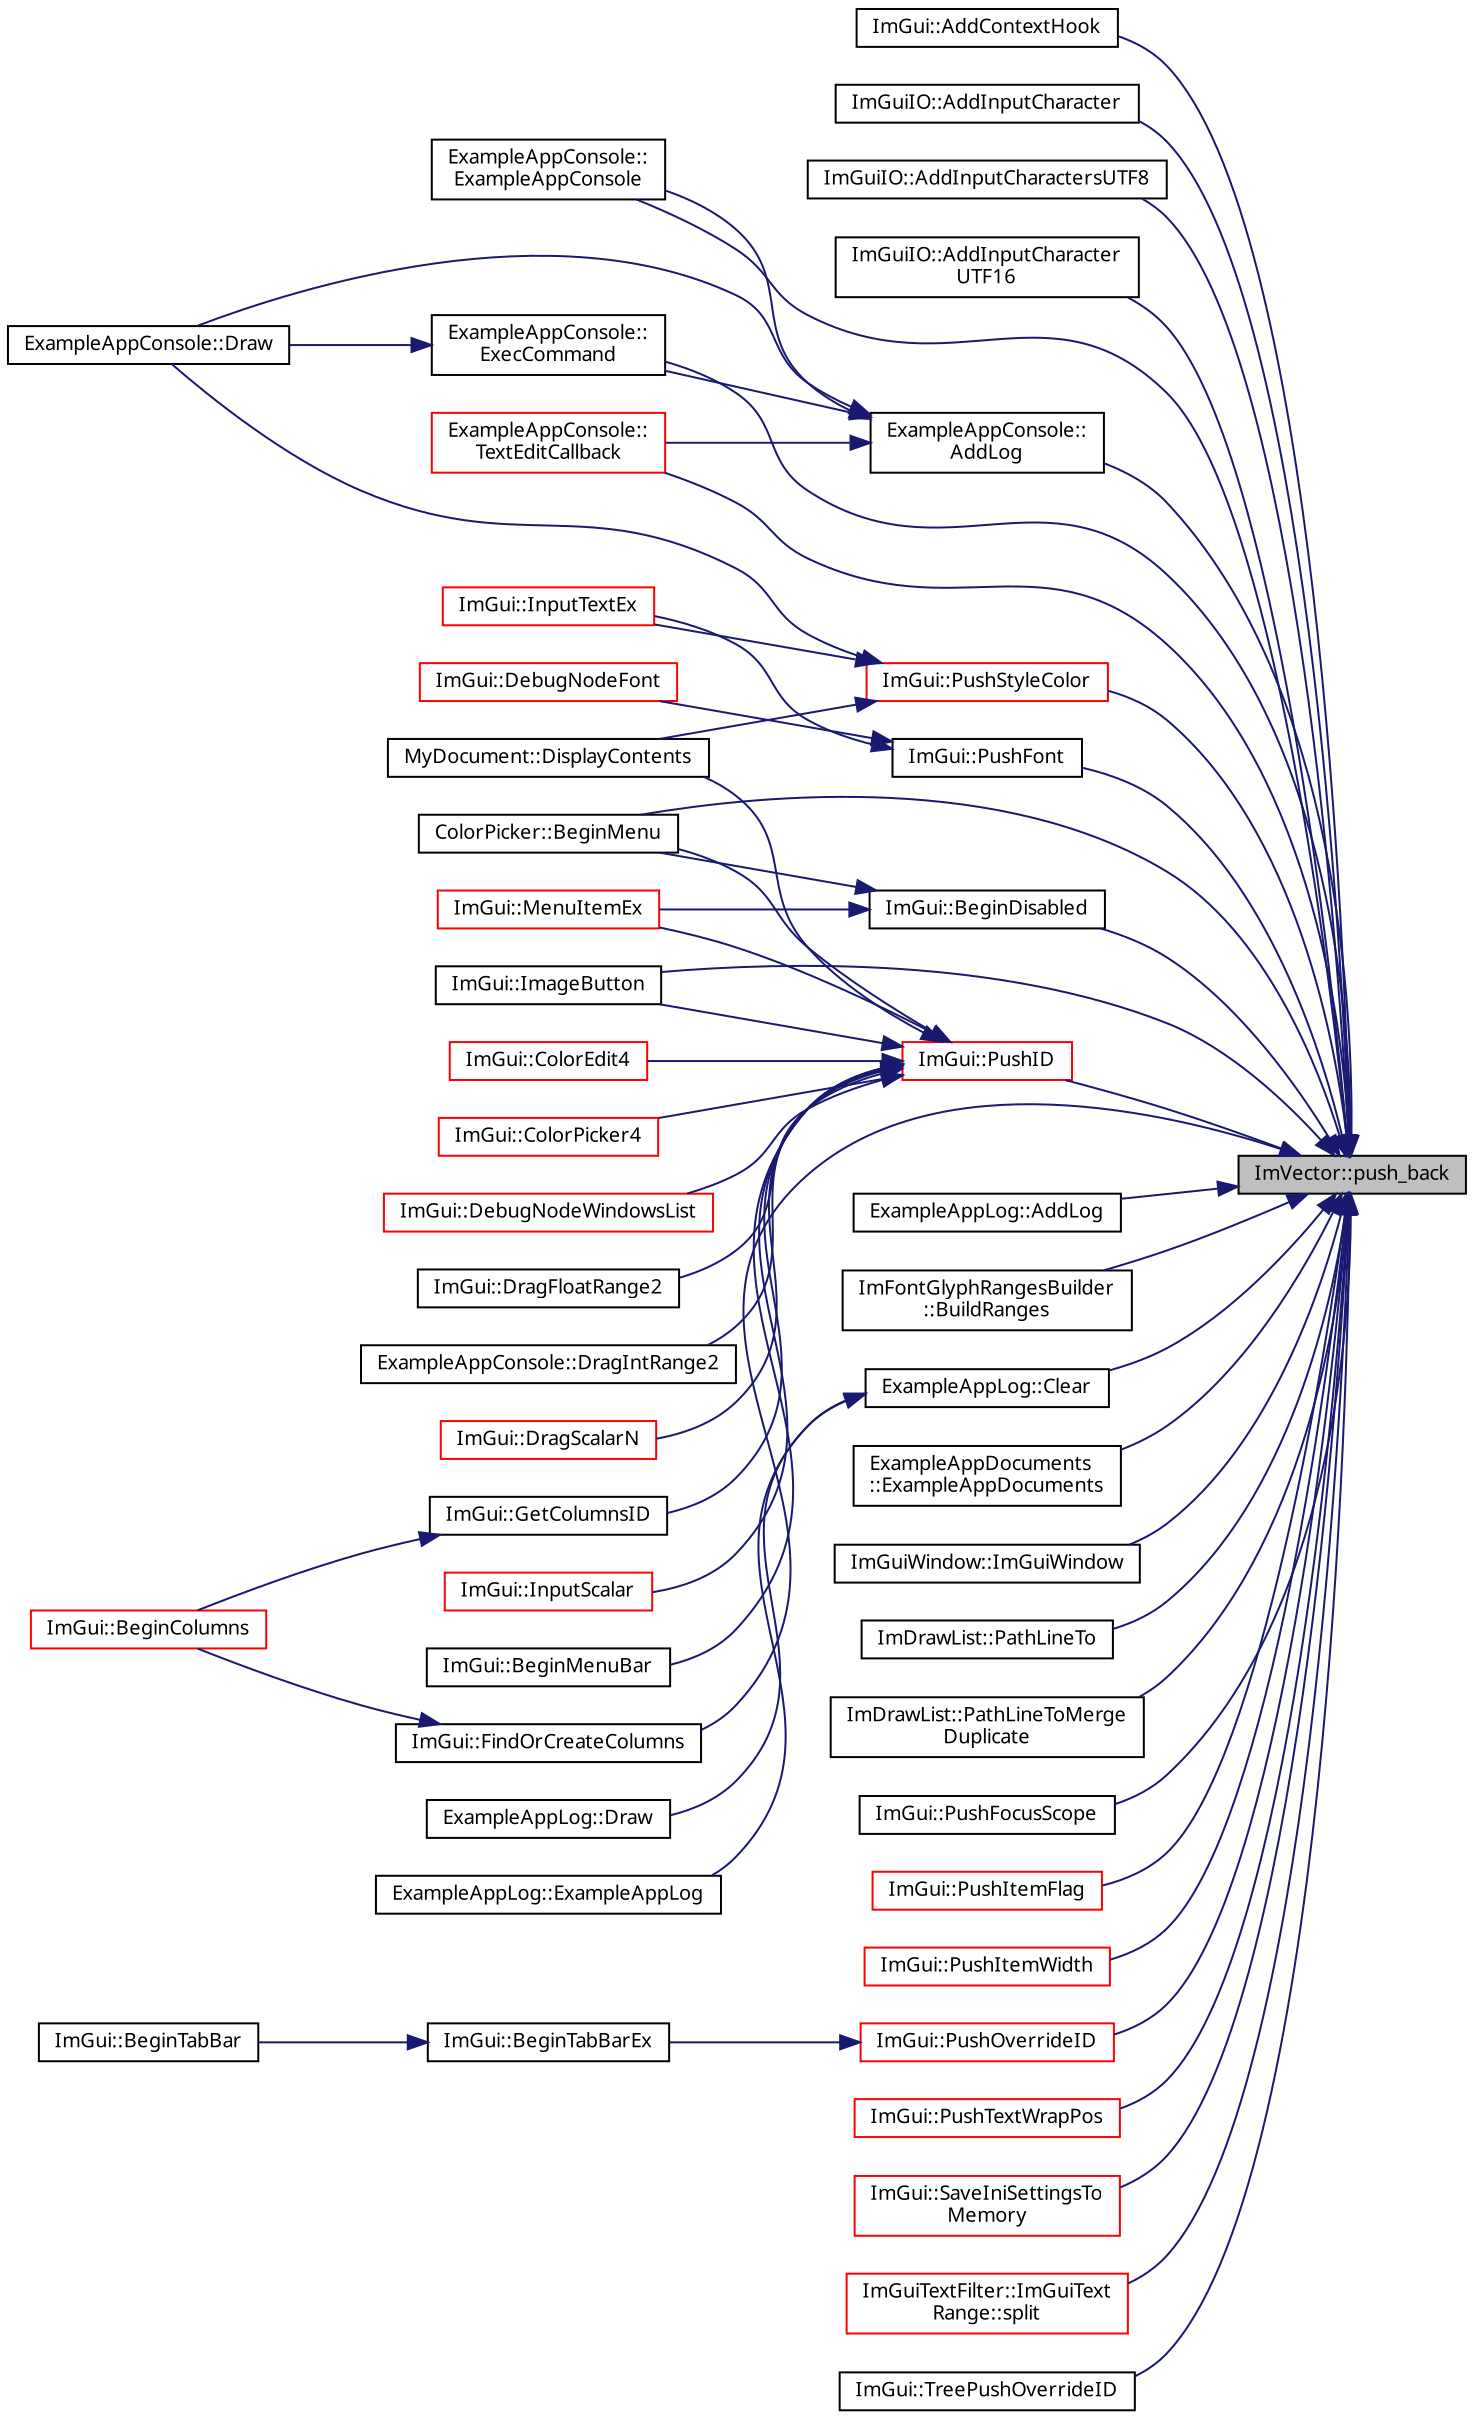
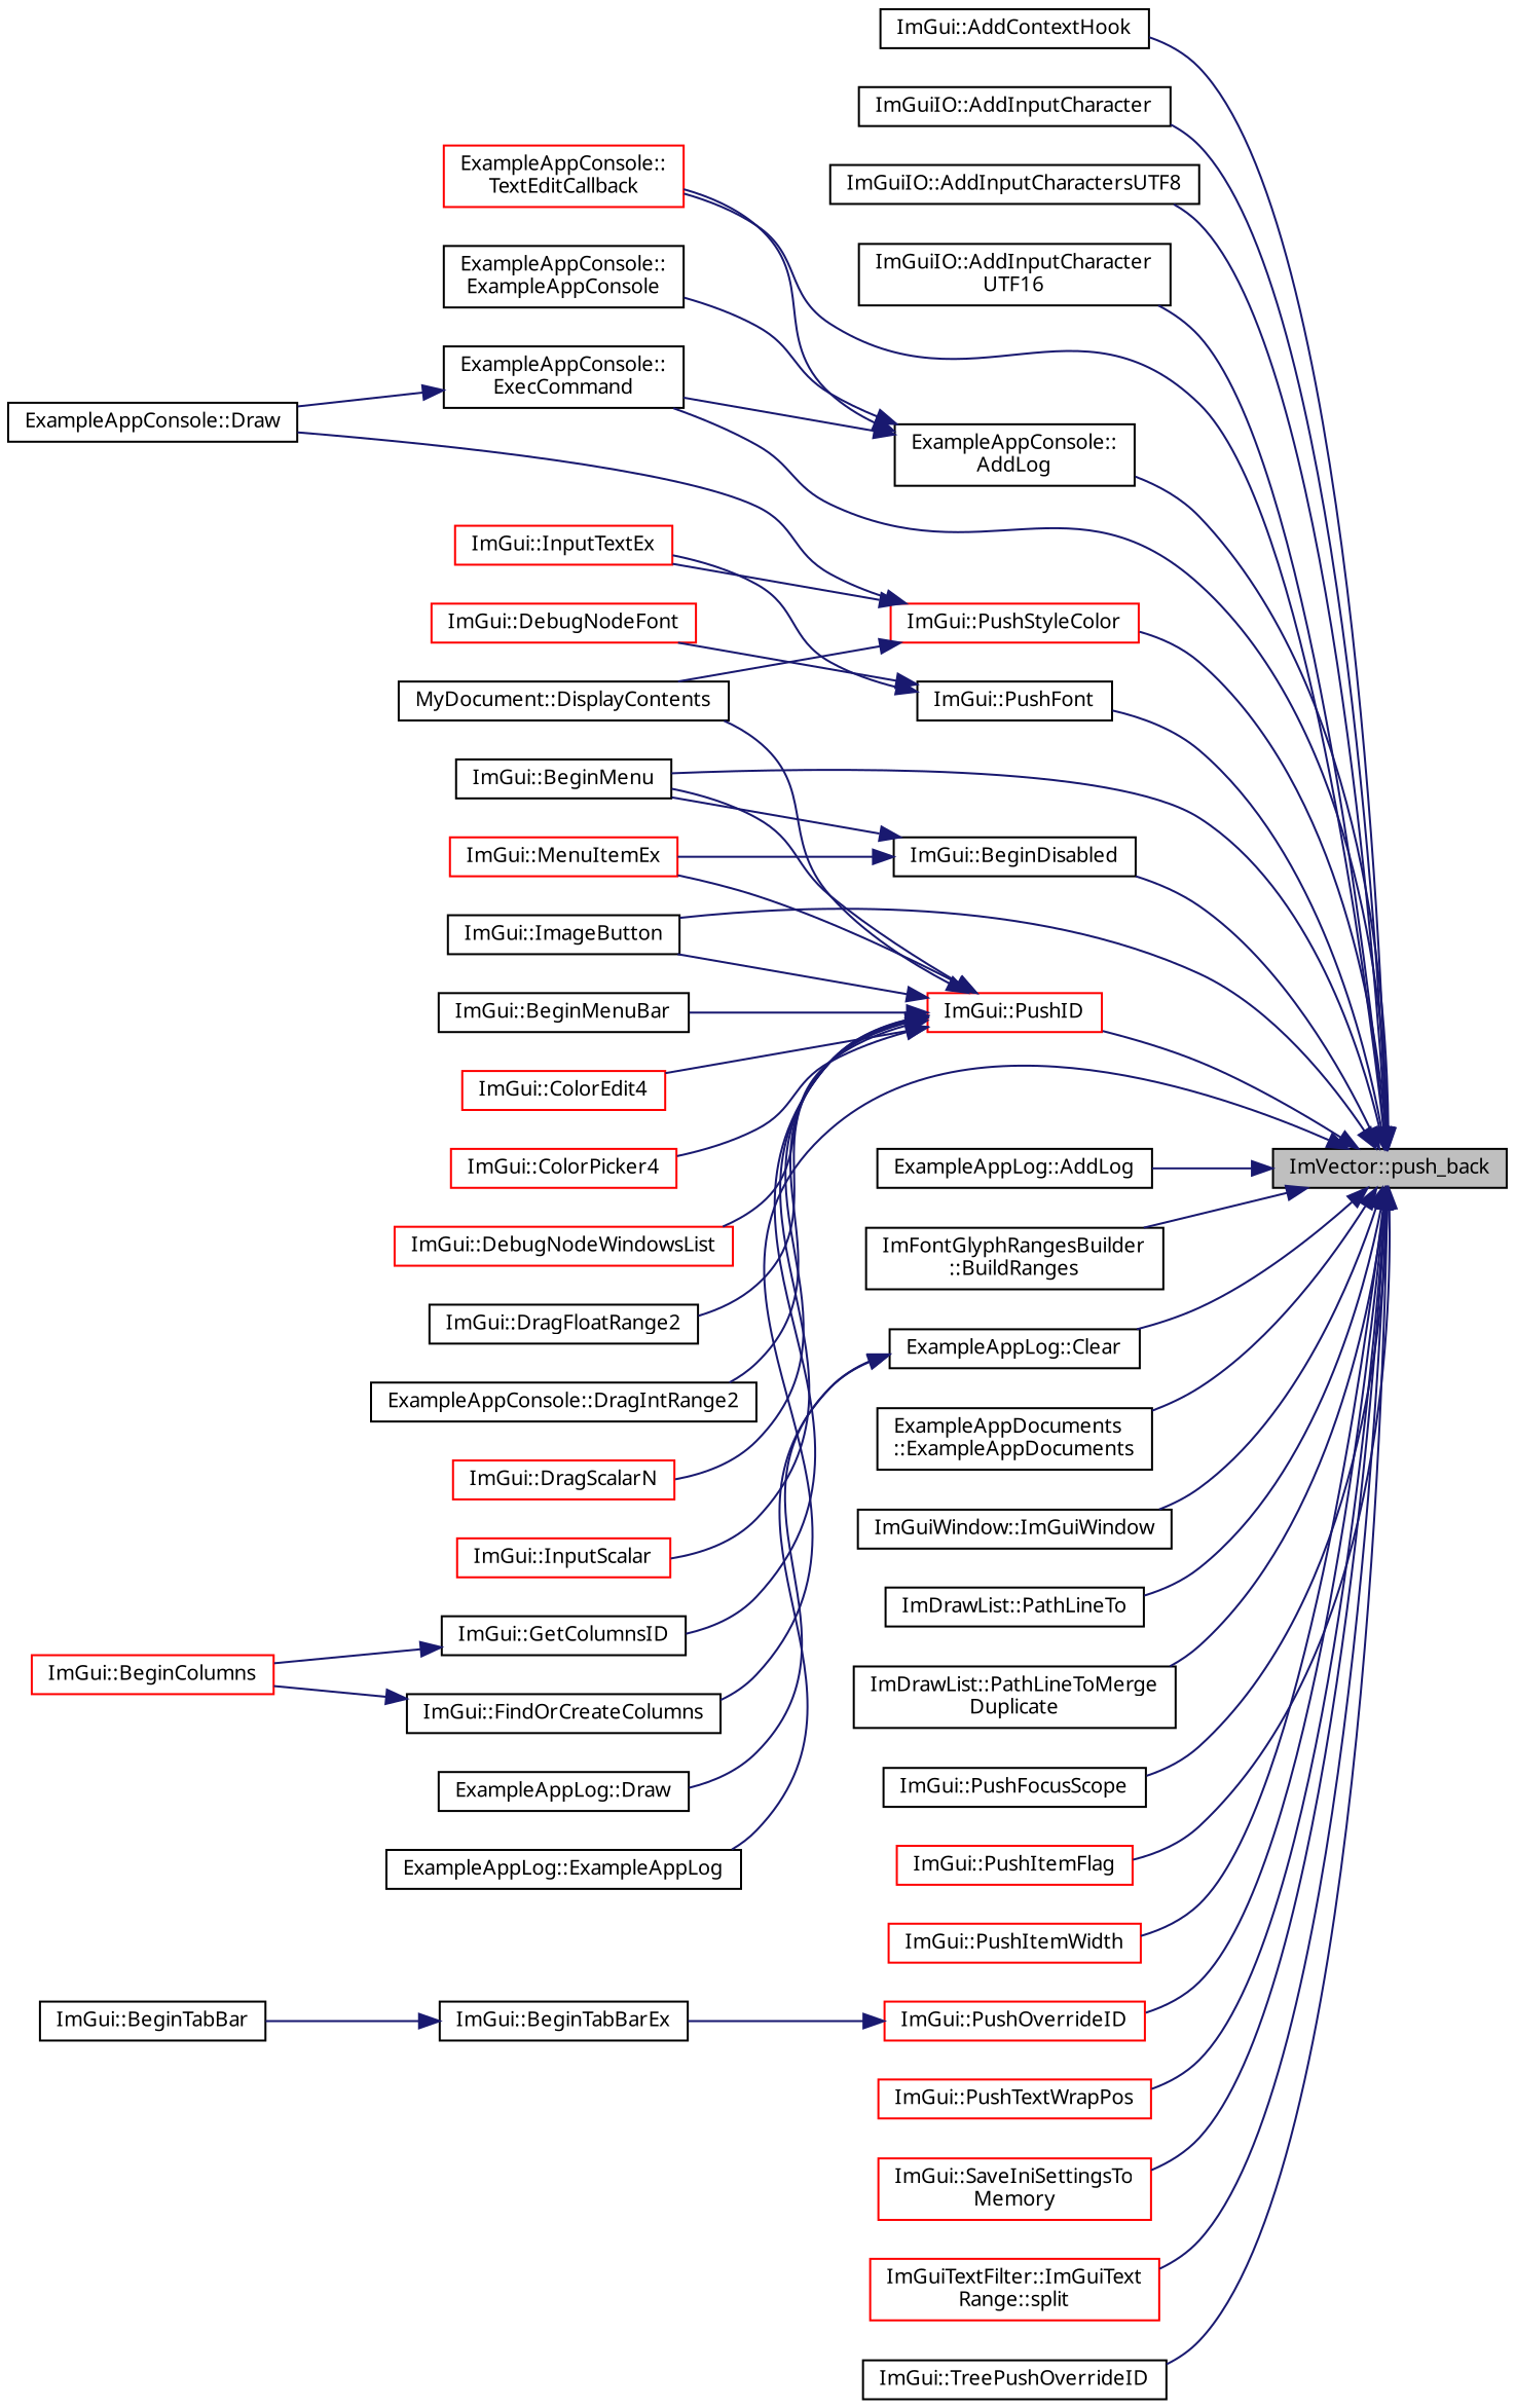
  digraph {
    fontname="Noto Sans"
    rankdir=RL
    node [color=black fillcolor=white fontname="Noto Sans" fontsize=10 shape=record style=filled]
    edge [color=midnightblue dir=back fontname="Noto Sans" fontsize=10 labelfontname=Helvetica labelfontsize=10 style=solid]
    n1 [fillcolor=grey75 fontcolor=black height=0.2 label="ImVector::push_back" width=0.4]
    n2 [height=0.2 label="ImGui::AddContextHook" width=0.4]
    n3 [height=0.2 label="ImGuiIO::AddInputCharacter" width=0.4]
    n4 [height=0.2 label="ImGuiIO::AddInputCharactersUTF8" width=0.4]
    n5 [height=0.2 label="ImGuiIO::AddInputCharacter\lUTF16" width=0.4]
    n6 [height=0.2 label="ExampleAppConsole::\lAddLog" width=0.4]
    n7 [height=0.2 label="ExampleAppConsole::\lExampleAppConsole" width=0.4]
    n8 [height=0.2 label="ExampleAppConsole::\lExecCommand" width=0.4]
    n9 [color=red height=0.2 label="ExampleAppConsole::\lTextEditCallback" width=0.4]
    n10 [height=0.2 label="ExampleAppLog::AddLog" width=0.4]
    n11 [height=0.2 label="ImGui::BeginDisabled" width=0.4]
-   n12 [height=0.2 label="ColorPicker::BeginMenu" width=0.4]
+   n12 [height=0.2 label="ImGui::BeginMenu" width=0.4]
    n13 [height=0.2 label="ImFontGlyphRangesBuilder\l::BuildRanges" width=0.4]
    n14 [height=0.2 label="ExampleAppLog::Clear" width=0.4]
    n15 [height=0.2 label="ExampleAppDocuments\l::ExampleAppDocuments" width=0.4]
    n16 [height=0.2 label="ImGui::FindOrCreateColumns" width=0.4]
    n17 [height=0.2 label="ImGuiWindow::ImGuiWindow" width=0.4]
    n18 [height=0.2 label="ImDrawList::PathLineTo" width=0.4]
    n19 [height=0.2 label="ImDrawList::PathLineToMerge\lDuplicate" width=0.4]
    n20 [height=0.2 label="ImGui::PushFocusScope" width=0.4]
    n21 [height=0.2 label="ImGui::PushFont" width=0.4]
    n22 [color=red height=0.2 label="ImGui::PushID" width=0.4]
    n23 [color=red height=0.2 label="ImGui::PushItemFlag" width=0.4]
    n24 [color=red height=0.2 label="ImGui::PushItemWidth" width=0.4]
    n25 [color=red height=0.2 label="ImGui::PushOverrideID" width=0.4]
    n26 [color=red height=0.2 label="ImGui::PushStyleColor" width=0.4]
    n27 [color=red height=0.2 label="ImGui::PushTextWrapPos" width=0.4]
    n28 [color=red height=0.2 label="ImGui::SaveIniSettingsTo\lMemory" width=0.4]
    n29 [color=red height=0.2 label="ImGuiTextFilter::ImGuiText\lRange::split" width=0.4]
    n30 [height=0.2 label="ImGui::TreePushOverrideID" width=0.4]
    n31 [height=0.2 label="ImGui::ImageButton" width=0.4]
    n32 [height=0.2 label="ExampleAppConsole::Draw" width=0.4]
    n33 [color=red height=0.2 label="ImGui::MenuItemEx" width=0.4]
    n34 [height=0.2 label="ImGui::BeginTabBarEx" width=0.4]
    n35 [height=0.2 label="ImGui::BeginTabBar" width=0.4]
    n36 [height=0.2 label="ExampleAppLog::Draw" width=0.4]
    n37 [height=0.2 label="ExampleAppLog::ExampleAppLog" width=0.4]
    n38 [color=red height=0.2 label="ImGui::BeginColumns" width=0.4]
    n39 [color=red height=0.2 label="ImGui::DebugNodeFont" width=0.4]
    n40 [color=red height=0.2 label="ImGui::InputTextEx" width=0.4]
    n41 [height=0.2 label="ImGui::BeginMenuBar" width=0.4]
    n42 [color=red height=0.2 label="ImGui::ColorEdit4" width=0.4]
    n43 [color=red height=0.2 label="ImGui::ColorPicker4" width=0.4]
    n44 [color=red height=0.2 label="ImGui::DebugNodeWindowsList" width=0.4]
    n45 [height=0.2 label="MyDocument::DisplayContents" width=0.4]
    n46 [height=0.2 label="ImGui::DragFloatRange2" width=0.4]
    n47 [height=0.2 label="ExampleAppConsole::DragIntRange2" width=0.4]
    n48 [color=red height=0.2 label="ImGui::DragScalarN" width=0.4]
    n49 [height=0.2 label="ImGui::GetColumnsID" width=0.4]
    n50 [color=red height=0.2 label="ImGui::InputScalar" width=0.4]
    n1 -> n2
    n1 -> n3
    n1 -> n4
    n1 -> n5
    n1 -> n6
-   n1 -> n7
    n1 -> n8
    n1 -> n9
    n1 -> n10
    n1 -> n11
    n1 -> n12
    n1 -> n13
    n1 -> n14
    n1 -> n15
    n1 -> n16
    n1 -> n17
    n1 -> n18
    n1 -> n19
    n1 -> n20
    n1 -> n21
    n1 -> n22
    n1 -> n23
    n1 -> n24
    n1 -> n25
    n1 -> n26
    n1 -> n27
    n1 -> n28
    n1 -> n29
    n1 -> n30
    n1 -> n31
    n6 -> n7
    n6 -> n8
    n6 -> n9
-   n6 -> n32
    n8 -> n32
    n11 -> n12
    n11 -> n33
    n14 -> n36
    n14 -> n37
    n16 -> n38
    n21 -> n39
    n21 -> n40
    n22 -> n12
    n22 -> n31
    n22 -> n33
    n22 -> n41
    n22 -> n42
    n22 -> n43
    n22 -> n44
    n22 -> n45
    n22 -> n46
    n22 -> n47
    n22 -> n48
    n22 -> n49
    n22 -> n50
    n25 -> n34
    n26 -> n32
    n26 -> n40
    n26 -> n45
    n34 -> n35
    n49 -> n38
  }
